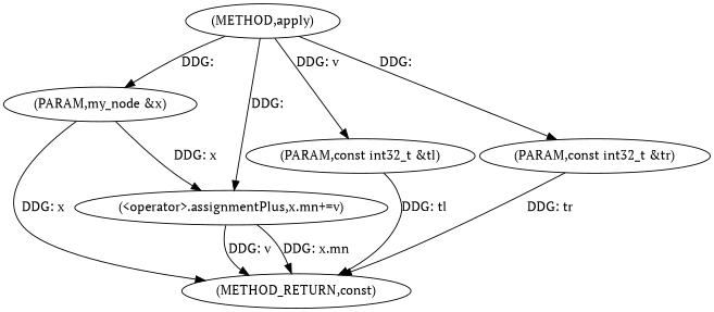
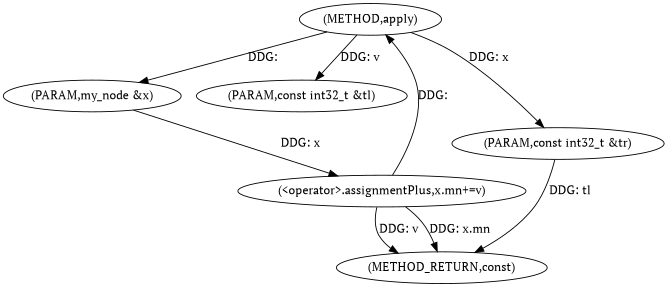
  digraph {
    fontname="PT Serif"
    node [fontname="PT Serif"]
    edge [fontname="PT Serif"]
    n1 [label="(METHOD,apply)"]
    n2 [label="(PARAM,my_node &x)"]
    n3 [label="(PARAM,const int32_t &tl)"]
    n4 [label="(PARAM,const int32_t &tr)"]
    n5 [label="(<operator>.assignmentPlus,x.mn+=v)"]
    n6 [label="(METHOD_RETURN,const)"]
    n1 -> n2 [label="DDG: "]
    n1 -> n3 [label="DDG: v"]
-   n1 -> n4 [label="DDG: "]
-   n1 -> n5 [label="DDG: "]
+   n1 -> n4 [label="DDG: x"]
+   n5 -> n1 [label="DDG: "]
    n2 -> n5 [label="DDG: x"]
-   n2 -> n6 [label="DDG: x"]
-   n3 -> n6 [label="DDG: tl"]
-   n4 -> n6 [label="DDG: tr"]
+   n4 -> n6 [label="DDG: tl"]
    n5 -> n6 [label="DDG: x.mn"]
    n5 -> n6 [label="DDG: v"]
  }
